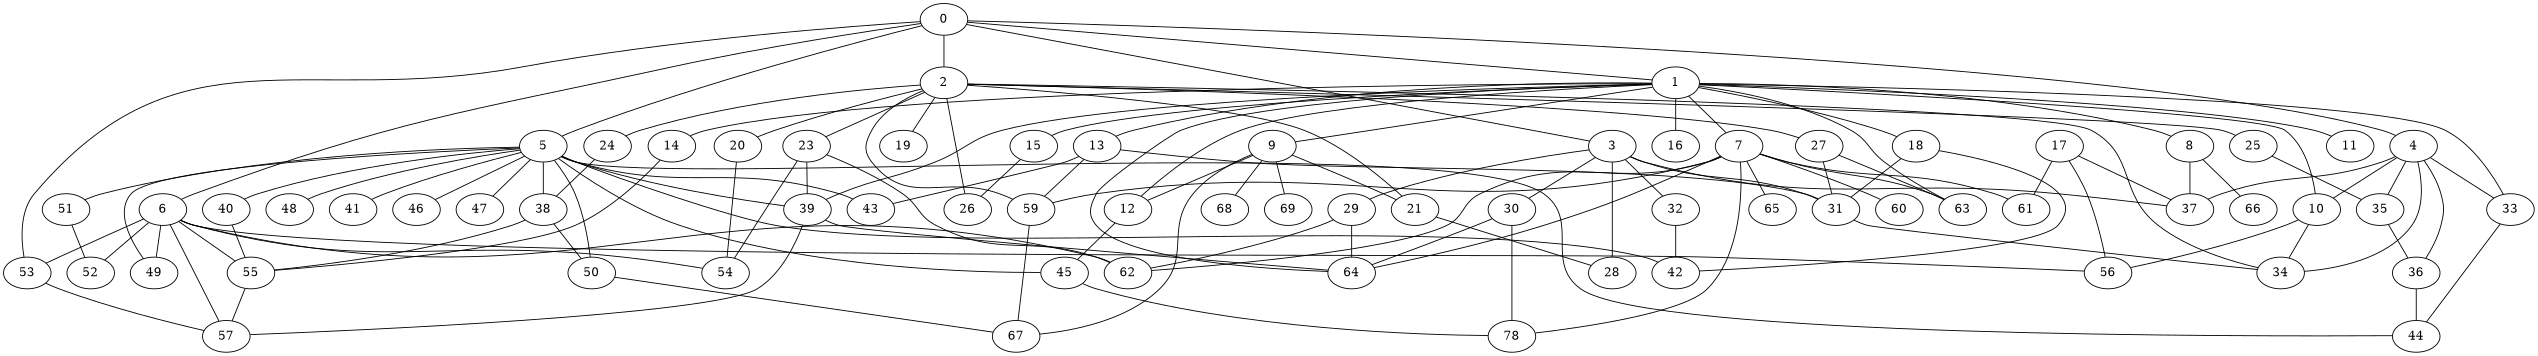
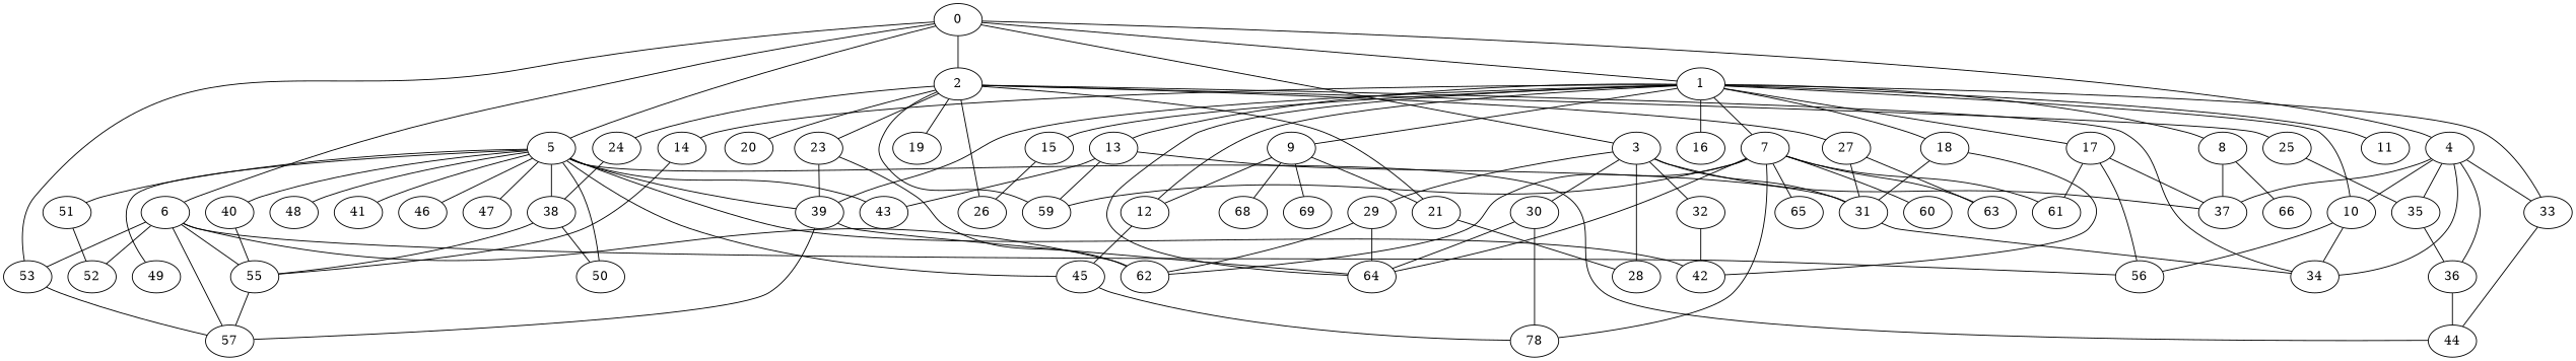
  graph {
    0
    1
    2
    3
    4
    5
    6
    53
    7
    8
    9
    10
    11
    12
    13
    14
    15
    16
    17
    18
    64
    33
    39
    19
    20
    21
    23
    24
    25
    26
    27
    34
    59
    32
    28
    29
    30
    31
    37
    35
    36
    38
    40
    41
    42
    43
    44
    45
    46
    47
    48
    49
    50
    51
    52
-   54
    55
    56
    57
    62
    65
    n62 [label=78]
    60
    61
    63
    66
-   67
    68
    69
    0 -- 1
    0 -- 2
    0 -- 3
    0 -- 4
    0 -- 5
    0 -- 6
    0 -- 53
    1 -- 7
    1 -- 8
    1 -- 9
    1 -- 10
    1 -- 11
    1 -- 12
    1 -- 13
    1 -- 14
    1 -- 15
    1 -- 16
-   1 -- 63
+   1 -- 17
    1 -- 18
    1 -- 64
    1 -- 33
    1 -- 39
    2 -- 19
    2 -- 20
    2 -- 21
    2 -- 23
    2 -- 24
    2 -- 25
    2 -- 26
    2 -- 27
    2 -- 34
    2 -- 59
    3 -- 32
    3 -- 28
    3 -- 29
    3 -- 30
    3 -- 31
    3 -- 37
    4 -- 10
    4 -- 33
    4 -- 34
    4 -- 37
    4 -- 35
    4 -- 36
    5 -- 39
    5 -- 38
    5 -- 40
    5 -- 41
    5 -- 42
    5 -- 43
    5 -- 44
    5 -- 45
    5 -- 46
    5 -- 47
    5 -- 48
    5 -- 49
    5 -- 50
    5 -- 51
    6 -- 53
-   6 -- 49
    6 -- 52
-   6 -- 54
    6 -- 55
    6 -- 56
    6 -- 57
    6 -- 62
    53 -- 57
    7 -- 64
    7 -- 59
    7 -- 62
    7 -- 65
    7 -- n62
    7 -- 60
    7 -- 61
    7 -- 63
    8 -- 37
    8 -- 66
    9 -- 12
    9 -- 21
-   9 -- 67
    9 -- 68
    9 -- 69
    10 -- 34
    10 -- 56
    12 -- 45
    13 -- 59
    13 -- 31
    13 -- 43
    14 -- 55
    15 -- 26
    17 -- 37
    17 -- 56
    17 -- 61
    18 -- 31
    18 -- 42
    33 -- 44
    39 -- 64
    39 -- 57
-   20 -- 54
    21 -- 28
    23 -- 39
-   23 -- 54
    23 -- 62
    24 -- 38
    25 -- 35
    27 -- 31
    27 -- 63
-   59 -- 67
    32 -- 42
    29 -- 64
    29 -- 62
    30 -- 64
    30 -- n62
    31 -- 34
    35 -- 36
    36 -- 44
    38 -- 50
    38 -- 55
    40 -- 55
    45 -- n62
-   50 -- 67
    51 -- 52
    55 -- 57
  }
